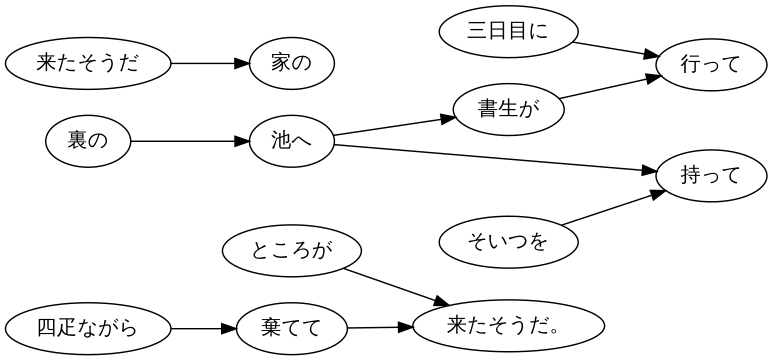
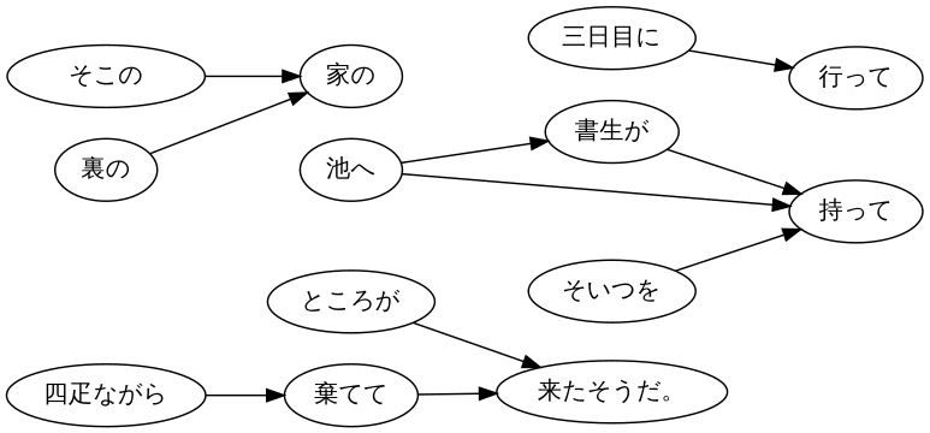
  digraph {
    rankdir=LR
    n1 [label="ところが"]
    n2 [label="来たそうだ。"]
-   n3 [label="来たそうだ"]
+   n3 [label="そこの"]
    n4 [label="家の"]
    n5 [label="書生が"]
    n6 [label="行って"]
    n7 [label="三日目に"]
    n8 [label="そいつを"]
    n9 [label="持って"]
    n10 [label="裏の"]
    n11 [label="池へ"]
    n12 [label="棄てて"]
    n13 [label="四疋ながら"]
    n1 -> n2
    n3 -> n4
-   n5 -> n6
+   n5 -> n9
    n7 -> n6
    n8 -> n9
-   n10 -> n11
+   n10 -> n4
    n11 -> n5
    n11 -> n9
    n12 -> n2
    n13 -> n12
  }
